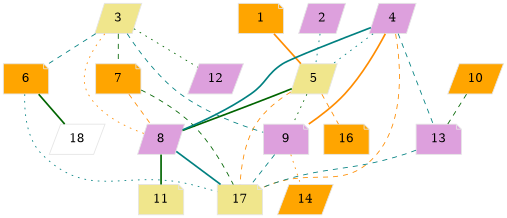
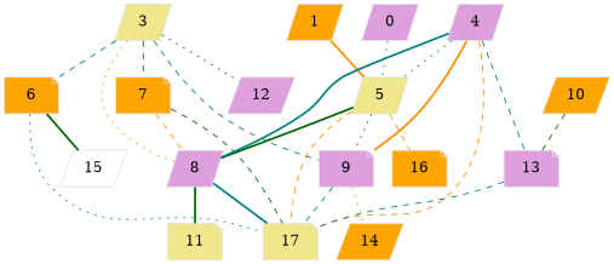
  graph {
    node [color=gray90 fillcolor=orange shape=parallelogram style=filled]
    edge [color=teal style=dashed weight=1.0]
    5 [fillcolor=khaki]
-   1 [shape=note]
+   1
    8 [fillcolor=plum]
    9 [fillcolor=plum shape=note]
    17 [fillcolor=khaki shape=note]
    16 [shape=note]
-   2 [fillcolor=plum]
+   2 [fillcolor=plum label=0]
    3 [fillcolor=khaki]
    6 [shape=note]
    7 [shape=note]
    12 [fillcolor=plum]
-   15 [fillcolor=white label=18]
+   15 [fillcolor=white]
    11 [fillcolor=khaki shape=note]
    14
    4 [fillcolor=plum]
    13 [fillcolor=plum shape=note]
    10
    5 -- 8 [color=darkgreen style=bold]
    5 -- 9 [color=darkgreen style=dotted weight=2.0]
    5 -- 17 [color=darkorange]
    5 -- 16 [color=darkorange]
    1 -- 5 [color=darkorange style=bold]
    8 -- 17 [style=bold weight=2.0]
    8 -- 11 [color=darkgreen style=bold]
    9 -- 17
    9 -- 14 [color=darkorange style=dotted]
    2 -- 5 [style=dotted]
    3 -- 8 [color=darkorange style=dotted]
    3 -- 9
    3 -- 6
    3 -- 7 [color=darkgreen]
    3 -- 12 [color=darkgreen style=dotted]
    6 -- 17 [style=dotted]
    6 -- 15 [color=darkgreen style=bold]
    7 -- 8 [color=darkorange]
    7 -- 17 [color=darkgreen weight=2.0]
    4 -- 5 [style=dotted]
    4 -- 8 [style=bold]
    4 -- 9 [color=darkorange style=bold]
    4 -- 17 [color=darkorange weight=3.0]
    4 -- 13
    13 -- 17 [weight=2.0]
    10 -- 13 [color=darkgreen]
  }
